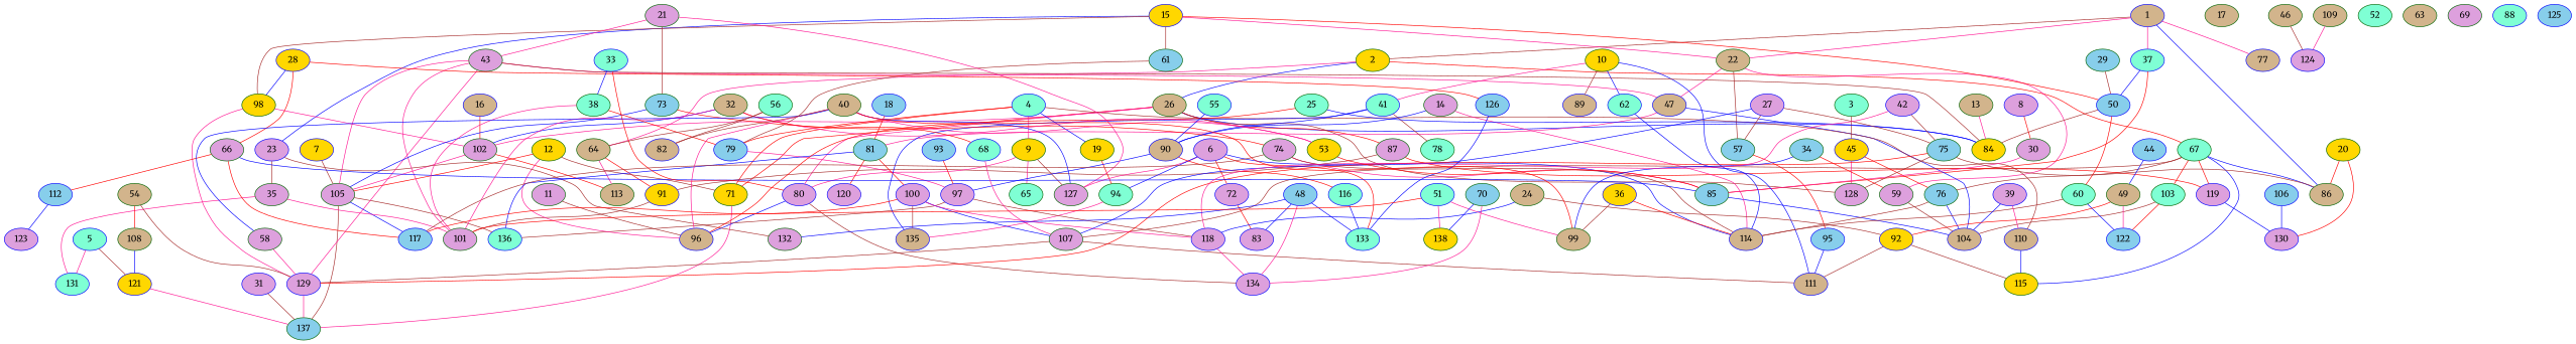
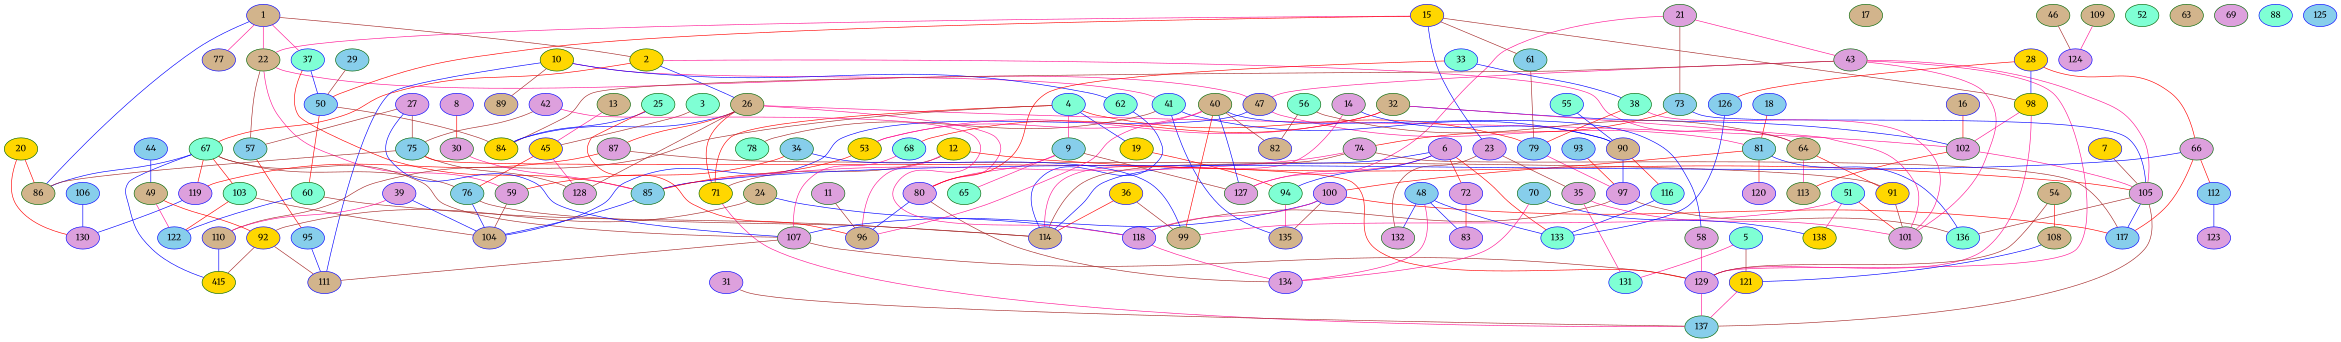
  graph {
    fontname=Merriweather
    node [color=darkgreen fillcolor=plum fontname=Merriweather style=filled]
    edge [color=deeppink fontname=Merriweather]
    1 [color=blue fillcolor=tan]
    2 [fillcolor=gold]
    22 [fillcolor=tan]
    37 [color=blue fillcolor=aquamarine]
    77 [color=blue fillcolor=tan]
    86 [fillcolor=tan]
    26 [fillcolor=tan]
    64 [fillcolor=tan]
    67 [fillcolor=aquamarine]
    47 [color=blue fillcolor=tan]
    57 [fillcolor=skyblue]
    59
    50 [color=blue fillcolor=skyblue]
    85 [fillcolor=skyblue]
    71 [fillcolor=gold]
    80 [color=blue]
    102
    84 [fillcolor=gold]
    87
    128
    91 [color=blue fillcolor=gold]
    113 [fillcolor=tan]
-   115 [fillcolor=gold]
+   115 [fillcolor=gold label=415]
    107
    76 [fillcolor=skyblue]
    103 [fillcolor=aquamarine]
    119 [color=blue]
    3 [fillcolor=aquamarine]
    45 [color=blue fillcolor=gold]
    4 [color=blue fillcolor=aquamarine]
-   9 [fillcolor=gold]
+   9 [fillcolor=skyblue]
    19 [fillcolor=gold]
    79 [color=blue fillcolor=skyblue]
    110 [color=blue fillcolor=tan]
    127
    65 [fillcolor=aquamarine]
    94 [fillcolor=aquamarine]
    137 [fillcolor=skyblue]
    97 [color=blue]
    5 [color=blue fillcolor=aquamarine]
    121 [color=blue fillcolor=gold]
    131 [color=blue fillcolor=aquamarine]
    6 [color=blue]
    72 [color=blue]
    114 [color=blue fillcolor=tan]
    133 [color=blue fillcolor=aquamarine]
    83 [color=blue]
    135 [color=blue fillcolor=tan]
    7 [color=blue fillcolor=gold]
    105
    117 [color=blue fillcolor=skyblue]
    136 [color=blue fillcolor=aquamarine]
    8 [color=blue]
    30
    96 [color=blue fillcolor=tan]
    134 [color=blue]
    10 [fillcolor=gold]
    41 [color=blue fillcolor=aquamarine]
    62 [color=blue fillcolor=aquamarine]
    89 [color=blue fillcolor=tan]
    111 [color=blue fillcolor=tan]
    90 [color=blue fillcolor=tan]
    78 [fillcolor=aquamarine]
    11
    12 [fillcolor=gold]
    13 [fillcolor=tan]
    14
    116 [color=blue fillcolor=aquamarine]
    15 [color=blue fillcolor=gold]
    23 [color=blue]
    61 [fillcolor=skyblue]
    98 [fillcolor=gold]
    35
    132
    60 [fillcolor=aquamarine]
    129 [color=blue]
    16 [color=blue fillcolor=tan]
    17 [fillcolor=tan]
    18 [color=blue fillcolor=skyblue]
    81 [fillcolor=skyblue]
    100 [color=blue]
    120 [color=blue]
    20 [fillcolor=gold]
    130 [color=blue]
    21
    43
    73 [fillcolor=skyblue]
    101
    74
    104 [color=blue fillcolor=tan]
    95 [color=blue fillcolor=skyblue]
    24 [fillcolor=tan]
    92 [color=blue fillcolor=gold]
    118 [color=blue]
    25 [fillcolor=aquamarine]
    27 [color=blue]
    75 [fillcolor=skyblue]
    28 [color=blue fillcolor=gold]
    66
    126 [color=blue fillcolor=skyblue]
    112 [color=blue fillcolor=skyblue]
    29 [fillcolor=skyblue]
    31 [color=blue]
    32 [fillcolor=tan]
    53 [fillcolor=gold]
    68 [color=blue fillcolor=aquamarine]
    33 [color=blue fillcolor=aquamarine]
    38 [fillcolor=aquamarine]
    34 [fillcolor=skyblue]
    99 [fillcolor=tan]
    36 [color=blue fillcolor=gold]
    39 [color=blue]
    40 [fillcolor=tan]
    58
    82 [color=blue fillcolor=tan]
    42 [color=blue]
    44 [color=blue fillcolor=skyblue]
    49 [fillcolor=tan]
    122 [color=blue fillcolor=skyblue]
    46 [fillcolor=tan]
    124 [color=blue]
    48 [color=blue fillcolor=skyblue]
    51 [color=blue fillcolor=aquamarine]
    138 [fillcolor=gold]
    52 [fillcolor=aquamarine]
    54 [fillcolor=tan]
    108 [fillcolor=tan]
    55 [color=blue fillcolor=aquamarine]
    56 [fillcolor=aquamarine]
    63 [fillcolor=tan]
    123 [color=blue]
    69
    70 [fillcolor=skyblue]
    88 [color=blue fillcolor=aquamarine]
    93 [color=blue fillcolor=skyblue]
    106 [color=blue fillcolor=skyblue]
    109 [fillcolor=tan]
    125 [color=blue fillcolor=skyblue]
    1 -- 2 [color=brown]
    1 -- 22
    1 -- 37
    1 -- 77
    1 -- 86 [color=blue]
    2 -- 26 [color=blue]
    2 -- 64
    2 -- 67 [color=red]
    22 -- 47
    22 -- 57 [color=brown]
    22 -- 59
    37 -- 50 [color=blue]
    37 -- 85 [color=red]
    26 -- 71 [color=red]
    26 -- 80
    26 -- 102
    26 -- 84 [color=blue]
    26 -- 87 [color=red]
    26 -- 128 [color=brown]
    64 -- 91 [color=red]
    64 -- 113
    67 -- 86 [color=blue]
    67 -- 115 [color=blue]
    67 -- 107 [color=brown]
    67 -- 76 [color=brown]
    67 -- 103 [color=red]
    67 -- 119 [color=red]
    47 -- 81
    47 -- 104 [color=blue]
    57 -- 95 [color=red]
    59 -- 104 [color=brown]
    50 -- 84 [color=brown]
    50 -- 60 [color=red]
    85 -- 104 [color=blue]
    71 -- 137
    80 -- 96 [color=blue]
    80 -- 134 [color=brown]
    102 -- 113 [color=red]
    102 -- 105
    87 -- 91 [color=brown]
    87 -- 119 [color=red]
    91 -- 101 [color=brown]
    107 -- 111 [color=brown]
    107 -- 129 [color=brown]
    76 -- 114 [color=brown]
    76 -- 104 [color=blue]
    103 -- 104 [color=brown]
    103 -- 122 [color=red]
    119 -- 130 [color=blue]
    3 -- 45 [color=brown]
    45 -- 128
    45 -- 76 [color=red]
    4 -- 71 [color=red]
    4 -- 9
    4 -- 19 [color=blue]
    4 -- 79 [color=red]
    4 -- 110 [color=brown]
    9 -- 80
    9 -- 127 [color=brown]
    9 -- 65
    19 -- 94 [color=red]
    79 -- 97
    110 -- 115 [color=blue]
    94 -- 135
    97 -- 136 [color=brown]
    97 -- 118 [color=brown]
    5 -- 121 [color=brown]
    5 -- 131
    121 -- 137
    6 -- 127
    6 -- 94 [color=blue]
    6 -- 72 [color=red]
    6 -- 114 [color=blue]
    6 -- 133 [color=red]
    72 -- 83 [color=red]
    7 -- 105 [color=brown]
    105 -- 137 [color=brown]
    105 -- 117 [color=blue]
    105 -- 136 [color=brown]
    8 -- 30 [color=red]
    30 -- 85
    10 -- 41
    10 -- 62 [color=blue]
    10 -- 89 [color=brown]
    10 -- 111 [color=blue]
    41 -- 135 [color=blue]
    41 -- 90 [color=blue]
    41 -- 78 [color=brown]
    62 -- 114 [color=blue]
    90 -- 97 [color=blue]
    90 -- 116 [color=red]
    11 -- 96 [color=brown]
    12 -- 71 [color=brown]
    12 -- 105 [color=red]
    12 -- 96
-   13 -- 84
+   13 -- 45
    14 -- 114
    14 -- 90 [color=blue]
    116 -- 133 [color=blue]
    15 -- 22
    15 -- 50 [color=red]
    15 -- 23 [color=blue]
    15 -- 61 [color=brown]
    15 -- 98 [color=brown]
    23 -- 35 [color=brown]
    23 -- 132 [color=brown]
    61 -- 79 [color=brown]
    98 -- 102
    98 -- 129
    35 -- 131
    35 -- 101
    60 -- 114 [color=brown]
    60 -- 122 [color=blue]
    129 -- 137
    16 -- 102 [color=red]
    18 -- 81 [color=red]
    81 -- 136 [color=blue]
    81 -- 100 [color=red]
    81 -- 120 [color=red]
    100 -- 107 [color=blue]
    100 -- 135 [color=brown]
    100 -- 117 [color=red]
    100 -- 118
    20 -- 86 [color=red]
    20 -- 130 [color=red]
    21 -- 127
    21 -- 43
    21 -- 73 [color=brown]
    43 -- 47
    43 -- 84 [color=brown]
    43 -- 105
    43 -- 129
    43 -- 101
    73 -- 105 [color=blue]
    73 -- 74 [color=red]
    74 -- 85
    74 -- 114 [color=brown]
    74 -- 117 [color=brown]
    95 -- 111 [color=blue]
    24 -- 92 [color=brown]
    24 -- 118 [color=blue]
    92 -- 115 [color=brown]
    92 -- 111 [color=brown]
    118 -- 134
    25 -- 84 [color=blue]
    25 -- 96 [color=red]
    27 -- 57 [color=brown]
    27 -- 107 [color=blue]
    27 -- 75 [color=brown]
    75 -- 86 [color=brown]
    75 -- 128 [color=brown]
    75 -- 129 [color=red]
    28 -- 98 [color=blue]
    28 -- 66 [color=red]
    28 -- 126 [color=red]
    66 -- 85 [color=blue]
    66 -- 117 [color=red]
    66 -- 112 [color=red]
    126 -- 133 [color=blue]
    112 -- 123 [color=blue]
    29 -- 50 [color=brown]
    31 -- 137 [color=brown]
    32 -- 102 [color=blue]
    32 -- 101
    32 -- 53
    32 -- 68 [color=red]
    53 -- 85 [color=red]
    68 -- 107
    33 -- 80 [color=red]
    33 -- 38 [color=blue]
    38 -- 79 [color=red]
    38 -- 101
    34 -- 59 [color=red]
    34 -- 99 [color=blue]
    36 -- 114 [color=red]
    36 -- 99 [color=brown]
    39 -- 110
    39 -- 104 [color=blue]
    40 -- 127 [color=blue]
    40 -- 96
    40 -- 53
    40 -- 99 [color=red]
    40 -- 58 [color=blue]
    40 -- 82 [color=brown]
    58 -- 129
    42 -- 118
    42 -- 75 [color=brown]
    44 -- 49 [color=blue]
    49 -- 92 [color=red]
    49 -- 122
    46 -- 124 [color=brown]
    48 -- 133 [color=blue]
    48 -- 83 [color=blue]
    48 -- 134
    48 -- 132 [color=blue]
    51 -- 101 [color=red]
    51 -- 99
    51 -- 138
    54 -- 129 [color=brown]
    54 -- 108 [color=red]
    108 -- 121 [color=blue]
    55 -- 90 [color=blue]
    56 -- 64 [color=brown]
    56 -- 82 [color=brown]
    70 -- 134
    70 -- 138 [color=blue]
    93 -- 97 [color=red]
    106 -- 130 [color=blue]
    109 -- 124
  }
